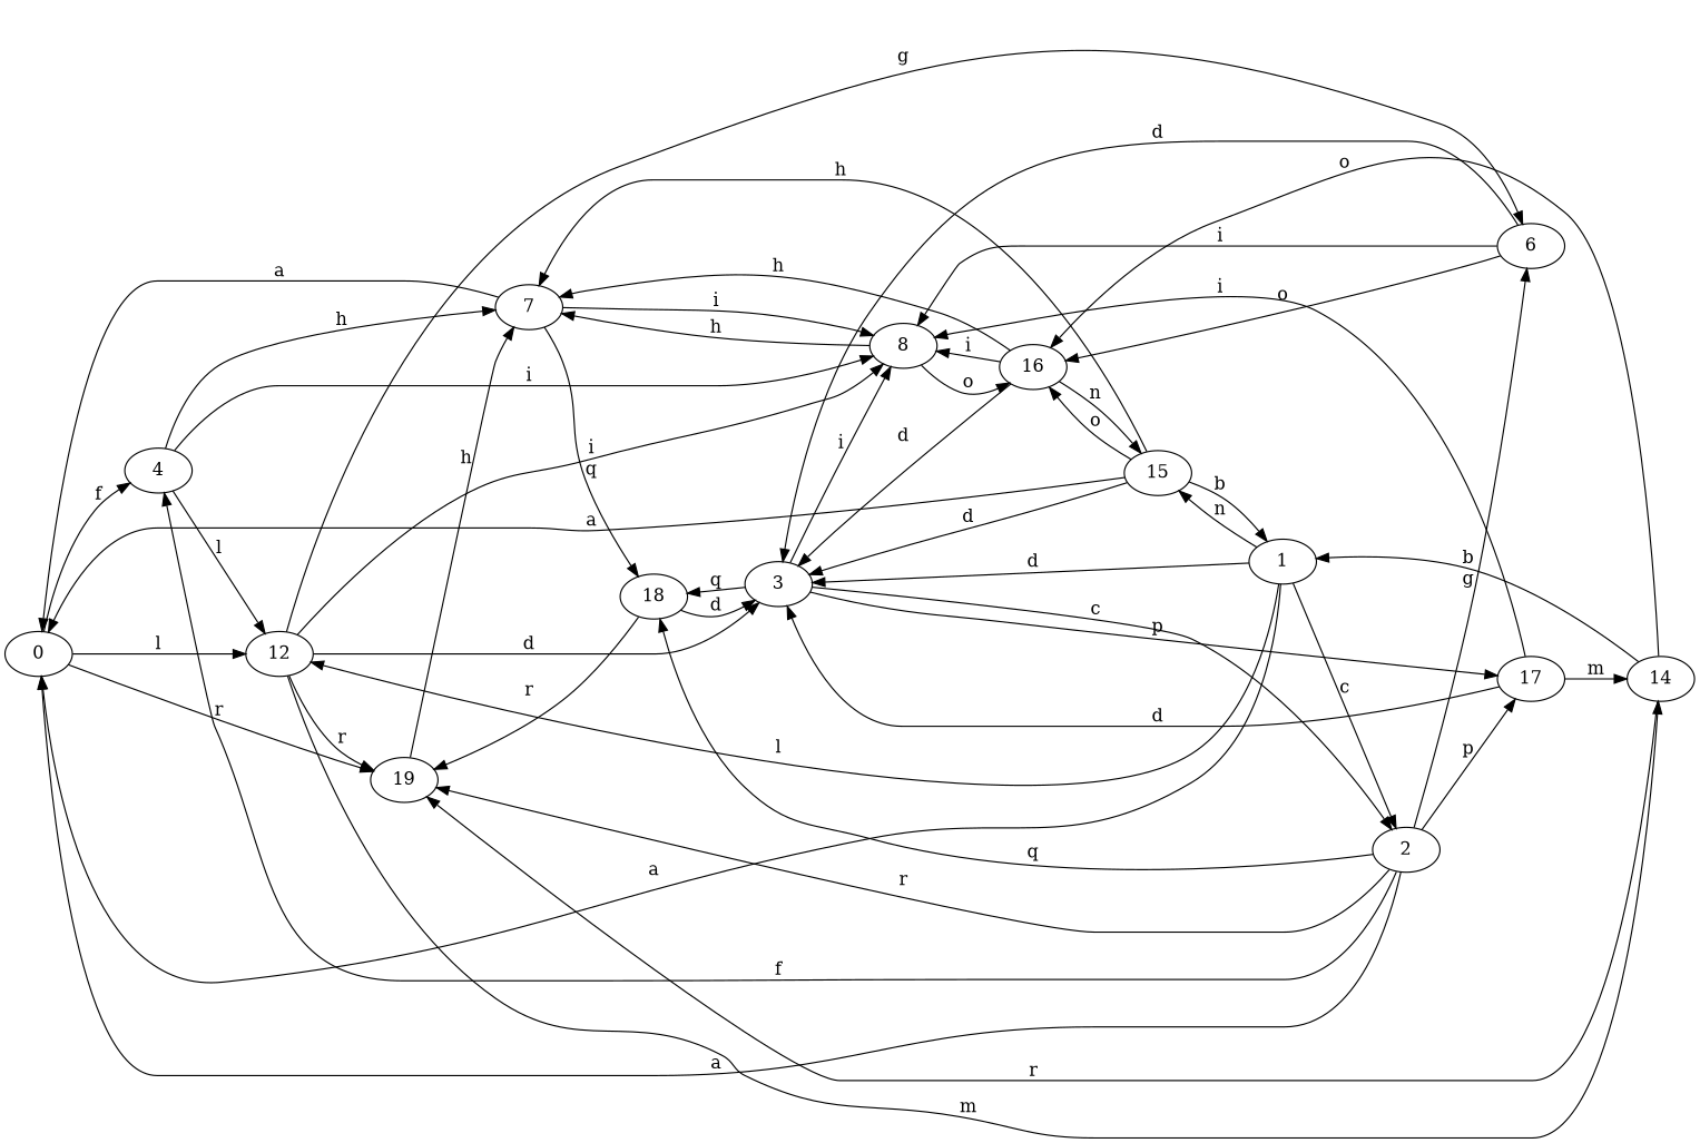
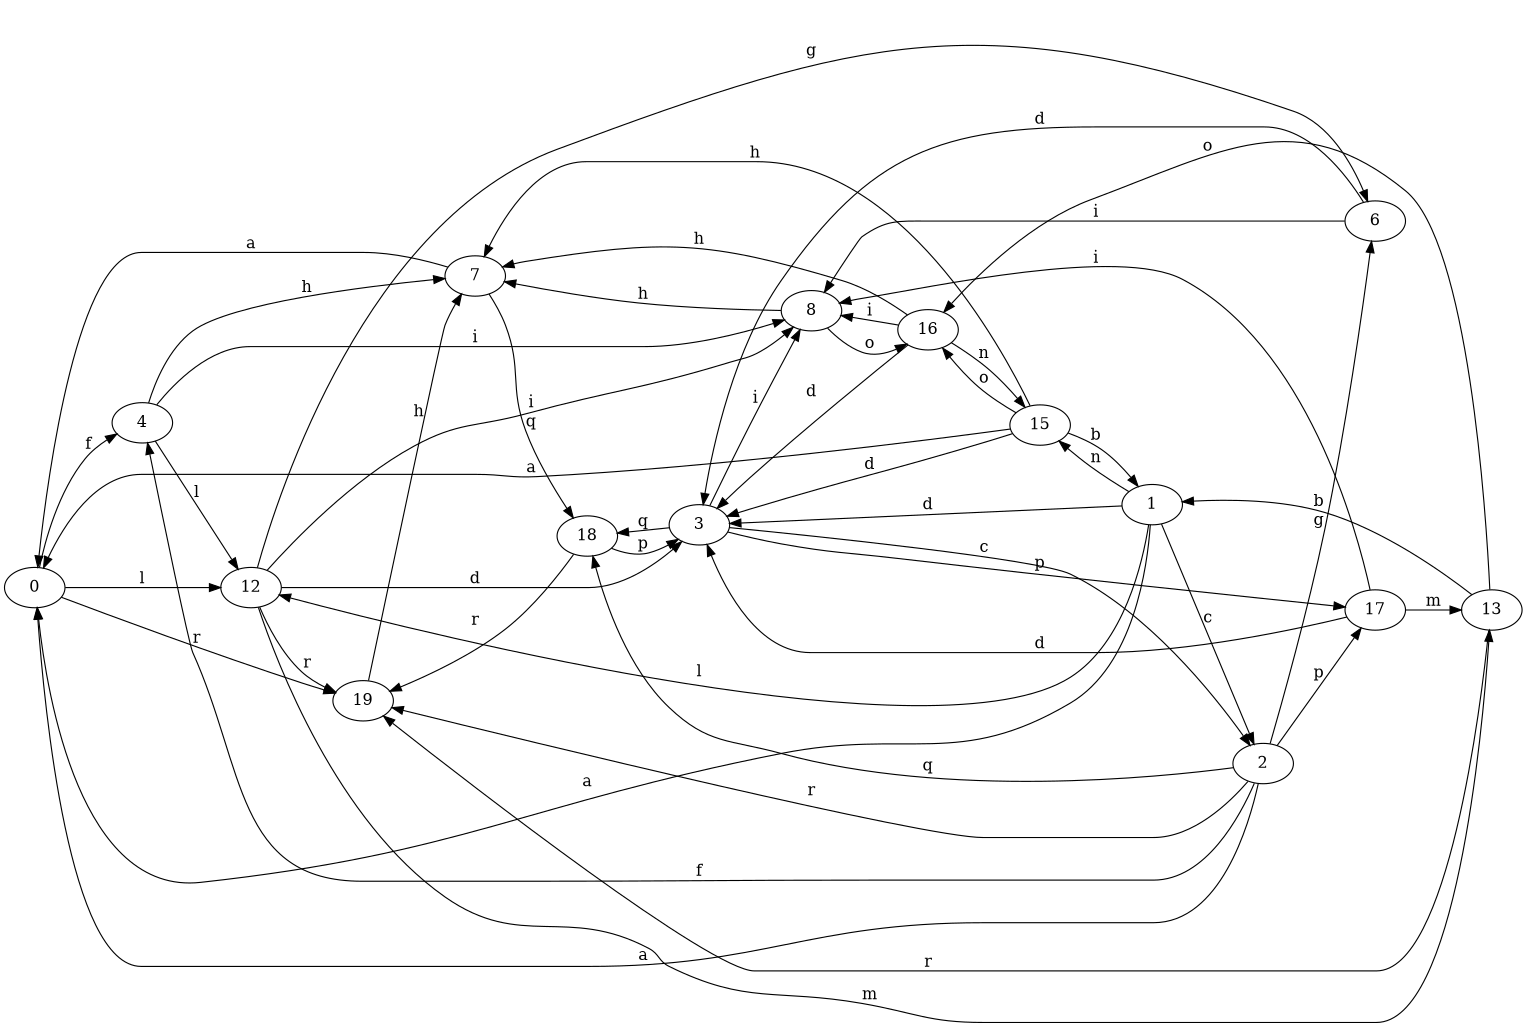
  strict digraph {
    rankdir=LR
    0
    4
    12
    19
    8
    7
    3
    6
-   13 [label=14]
+   13
    1
    2
    15
    17
    18
    16
    0 -> 4 [label=f]
    0 -> 12 [label=l]
    0 -> 19 [label=r]
    4 -> 12 [label=l]
    4 -> 8 [label=i]
    4 -> 7 [label=h]
    12 -> 19 [label=r]
    12 -> 8 [label=i]
    12 -> 3 [label=d]
    12 -> 6 [label=g]
    12 -> 13 [label=m]
    19 -> 7 [label=h]
    8 -> 7 [label=h]
    8 -> 16 [label=o]
    7 -> 0 [label=a]
-   7 -> 8 [label=i]
    7 -> 18 [label=q]
    3 -> 8 [label=i]
    3 -> 2 [label=c]
    3 -> 17 [label=p]
    3 -> 18 [label=q]
    6 -> 8 [label=i]
    6 -> 3 [label=d]
-   6 -> 16 [label=o]
    13 -> 19 [label=r]
    13 -> 1 [label=b]
    13 -> 16 [label=o]
    1 -> 0 [label=a]
    1 -> 12 [label=l]
    1 -> 3 [label=d]
    1 -> 2 [label=c]
    1 -> 15 [label=n]
    2 -> 0 [label=a]
    2 -> 4 [label=f]
    2 -> 19 [label=r]
    2 -> 6 [label=g]
    2 -> 17 [label=p]
    2 -> 18 [label=q]
    15 -> 0 [label=a]
    15 -> 7 [label=h]
    15 -> 3 [label=d]
    15 -> 1 [label=b]
    15 -> 16 [label=o]
    17 -> 8 [label=i]
    17 -> 3 [label=d]
    17 -> 13 [label=m]
    18 -> 19 [label=r]
-   18 -> 3 [label=d]
+   18 -> 3 [label=p]
    16 -> 8 [label=i]
    16 -> 7 [label=h]
    16 -> 3 [label=d]
    16 -> 15 [label=n]
  }
